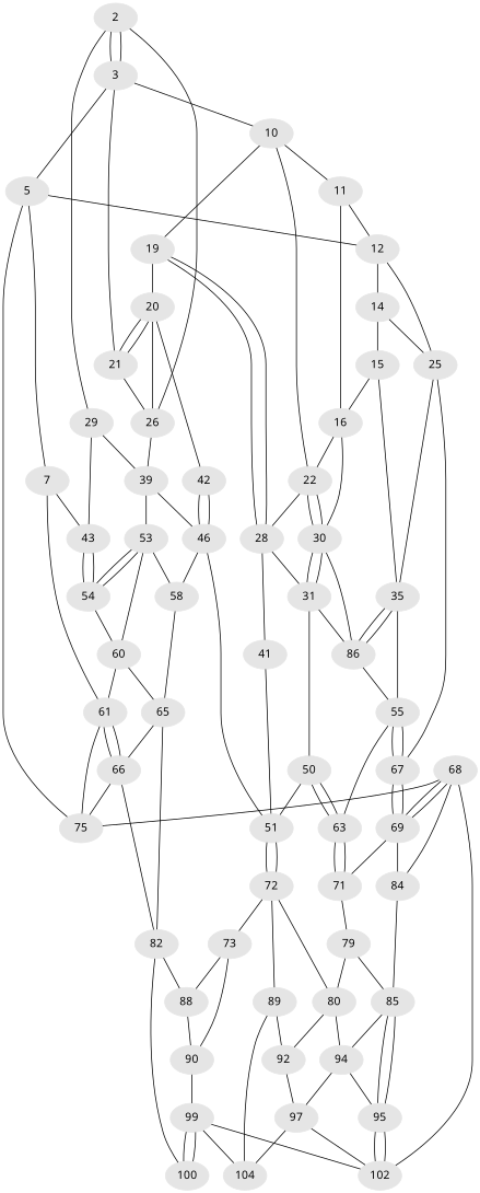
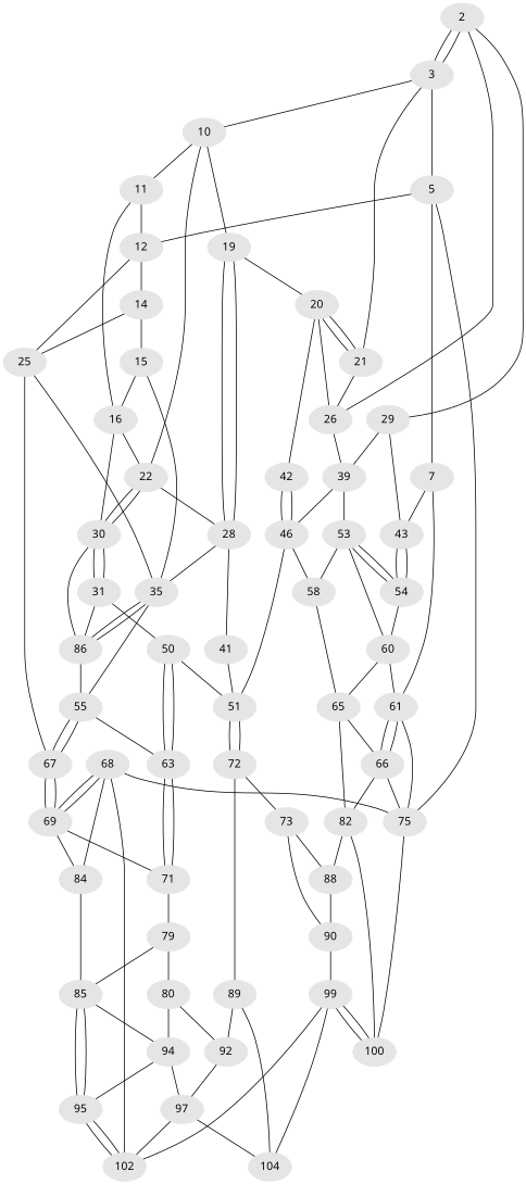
  graph {
    fontname="Noto Sans"
    node [color=gray90 fontname="Noto Sans" style=filled]
    edge [fontname="Noto Sans"]
    2 [super="+27"]
    29 [super="+40"]
    3 [super="+4"]
    26 [super="+38"]
    7 [super="+8"]
    43
    61 [super="+62"]
    39 [super="+47"]
    5 [super="+9"]
    10 [super="+18"]
    21
    12 [super="+13"]
    75 [super="+76"]
    11
    19
    22 [super="+23"]
    14 [super="+24"]
    25 [super="+44"]
    100
    54
    66 [super="+77"]
    16 [super="+17"]
    20 [super="+37"]
    28 [super="+32"]
    30 [super="+33"]
    15 [super="+34"]
    35 [super="+45"]
    67
    68 [super="+101"]
    69 [super="+70"]
    84
    102 [super="+105"]
    n33 [label=86 super="+48"]
    55 [super="+56"]
    31 [super="+49"]
    42
    41
    46 [super="+57"]
    53 [super="+59"]
    50
    51 [super="+52"]
    63
    58 [super="+74"]
    60 [super="+64"]
    72 [super="+81"]
    65 [super="+78"]
    71
    73 [super="+87"]
    80 [super="+91"]
    89 [super="+93"]
    82 [super="+83"]
    88
    90 [super="+98"]
    79
    85 [super="+86"]
    92
    94 [super="+96"]
    104
    99 [super="+106"]
    95
    97 [super="+103"]
    2 -- 29
    2 -- 3
    2 -- 3
    2 -- 26
    29 -- 43
    29 -- 39
    3 -- 5
    3 -- 10
    3 -- 21
    26 -- 39
    7 -- 43
    7 -- 61
    43 -- 54
    43 -- 54
    61 -- 75
    61 -- 66
    61 -- 66
    39 -- 46
    39 -- 53
    5 -- 7
    5 -- 12
    5 -- 75
    10 -- 11
    10 -- 19
    10 -- 22
    21 -- 26
    12 -- 14
    12 -- 25
+   75 -- 100
    11 -- 12
    11 -- 16
    19 -- 20
    19 -- 28
    19 -- 28
    22 -- 28
    22 -- 30
    22 -- 30
    14 -- 25
    14 -- 15 [weight=2]
    25 -- 35
    25 -- 67
    54 -- 60
    66 -- 75
    66 -- 82
    16 -- 22
    16 -- 30
    20 -- 26
    20 -- 21
    20 -- 21
    20 -- 42
-   28 -- 31
+   28 -- 35
    28 -- 41
    30 -- n33
    30 -- 31
    30 -- 31
    15 -- 16
    15 -- 35
    35 -- n33
    35 -- n33
    35 -- 55
    67 -- 69
    67 -- 69
    68 -- 75
    68 -- 69
    68 -- 69
    68 -- 84
    68 -- 102
    69 -- 84
    69 -- 71
    84 -- 85
    n33 -- 55
    55 -- 67
    55 -- 67
    55 -- 63
    31 -- n33
    31 -- 50
    42 -- 46
    42 -- 46
    41 -- 51
    46 -- 51
    46 -- 58
    53 -- 54
    53 -- 54
    53 -- 58
    53 -- 60
    50 -- 51
    50 -- 63
    50 -- 63
    51 -- 72
    51 -- 72
    63 -- 71
    63 -- 71
    58 -- 65
    60 -- 61
    60 -- 65
    72 -- 73
-   72 -- 80
    72 -- 89
    65 -- 66
    65 -- 82
    71 -- 79
    73 -- 88
    73 -- 90
    80 -- 92
    80 -- 94
    89 -- 92
    89 -- 104
    82 -- 100
    82 -- 88
    88 -- 90
    90 -- 99
    79 -- 80
    79 -- 85
    85 -- 94
    85 -- 95
    85 -- 95
    92 -- 97
    94 -- 95
    94 -- 97
    99 -- 100
    99 -- 100
    99 -- 102
    99 -- 104
    95 -- 102
    95 -- 102
    97 -- 102
    97 -- 104
  }
